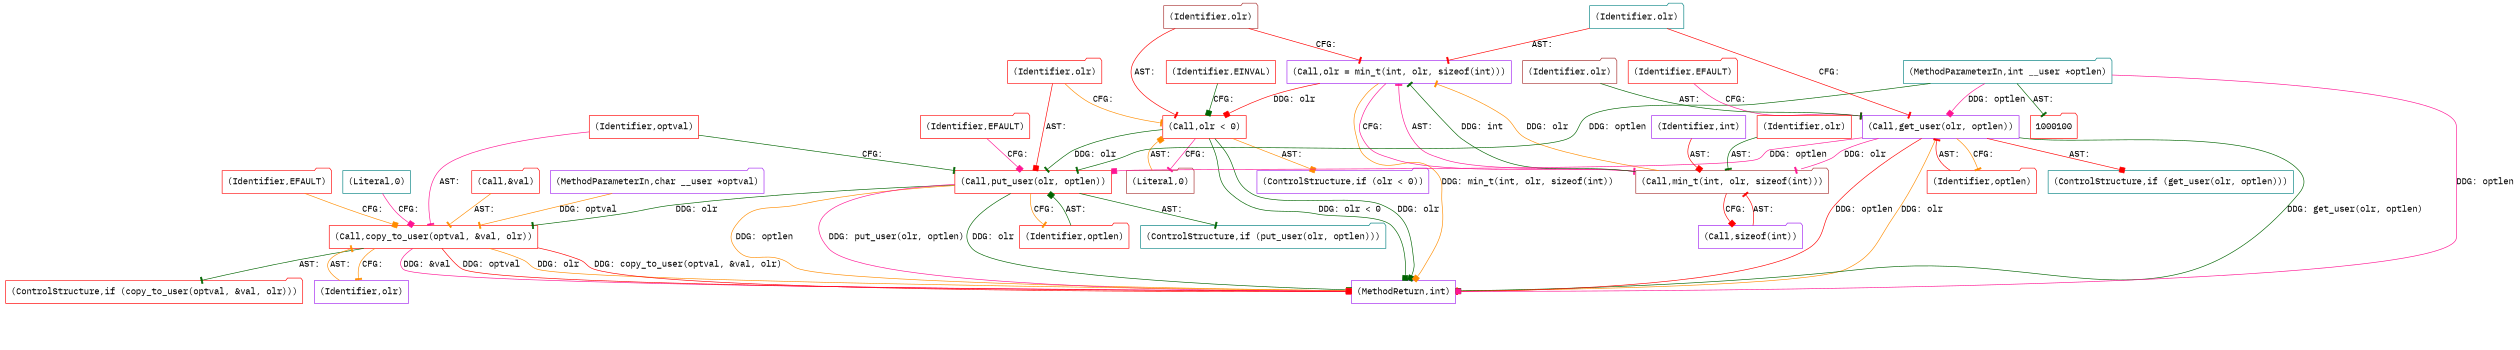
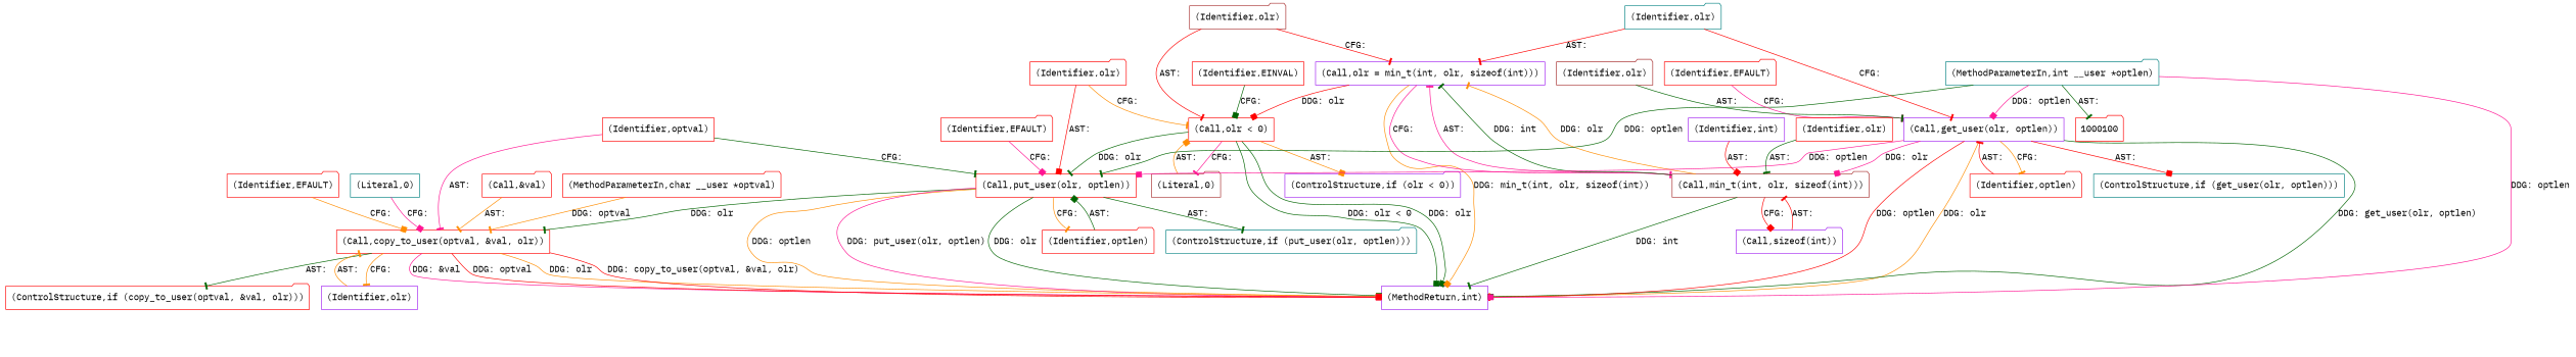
  digraph {
    fontname="IBM Plex Mono"
    node [color=red fontname="IBM Plex Mono" shape=folder]
    edge [arrowhead=tee color=darkgreen fontname="IBM Plex Mono"]
    n1 [label="(Call,put_user(olr, optlen))" shape=box]
    n2 [label="(Call,copy_to_user(optval, &val, olr))" shape=box]
    n3 [color=teal label="(ControlStructure,if (put_user(olr, optlen)))"]
    n4 [color=purple label="(MethodReturn,int)" shape=box]
    n5 [label="(Identifier,optlen)"]
    n6 [label="(ControlStructure,if (copy_to_user(optval, &val, olr)))"]
    n7 [color=purple label="(Identifier,olr)" shape=box]
    n8 [label="(Call,olr < 0)" shape=box]
    n9 [color=brown label="(Literal,0)"]
    n10 [color=purple label="(ControlStructure,if (olr < 0))"]
    n11 [color=purple label="(Call,olr = min_t(int, olr, sizeof(int)))" shape=box]
    n12 [color=brown label="(Call,min_t(int, olr, sizeof(int)))"]
    n13 [color=purple label="(Call,sizeof(int))"]
    n14 [color=purple label="(Call,get_user(olr, optlen))" shape=box]
    n15 [label="(Identifier,optlen)"]
    n16 [color=teal label="(ControlStructure,if (get_user(olr, optlen)))" shape=box]
    n17 [color=teal label="(MethodParameterIn,int __user *optlen)"]
    1000100
    n19 [color=purple label="(Identifier,int)" shape=box]
    n20 [color=teal label="(Identifier,olr)"]
    n21 [label="(Identifier,optval)" shape=box]
    n22 [label="(Identifier,EFAULT)"]
-   n23 [color=purple label="(MethodParameterIn,char __user *optval)"]
+   n23 [label="(MethodParameterIn,char __user *optval)"]
    n24 [label="(Identifier,EFAULT)"]
    n25 [color=brown label="(Identifier,olr)"]
    n26 [label="(Identifier,olr)"]
    n27 [label="(Identifier,olr)" shape=box]
    n28 [label="(Identifier,EINVAL)" shape=box]
    n29 [label="(Identifier,EFAULT)"]
    n30 [color=teal label="(Literal,0)" shape=box]
    n31 [color=brown label="(Identifier,olr)"]
    n32 [label="(Call,&val)"]
    n1 -> n2 [label="DDG: olr"]
    n1 -> n3 [label="AST: "]
    n1 -> n4 [arrowhead=box label="DDG: olr"]
    n1 -> n4 [arrowhead=box color=darkorange label="DDG: optlen"]
    n1 -> n4 [arrowhead=box color=deeppink label="DDG: put_user(olr, optlen)"]
    n1 -> n5 [color=darkorange label="CFG: "]
    n2 -> n4 [arrowhead=box color=darkorange label="DDG: olr"]
    n2 -> n4 [arrowhead=box color=red label="DDG: copy_to_user(optval, &val, olr)"]
    n2 -> n4 [arrowhead=box color=deeppink label="DDG: &val"]
    n2 -> n4 [arrowhead=box color=red label="DDG: optval"]
    n2 -> n6 [label="AST: "]
    n2 -> n7 [color=darkorange label="CFG: "]
    n5 -> n1 [arrowhead=box label="AST: "]
    n7 -> n2 [color=darkorange label="AST: "]
    n8 -> n1 [label="DDG: olr"]
    n8 -> n4 [arrowhead=box label="DDG: olr < 0"]
    n8 -> n4 [arrowhead=box label="DDG: olr"]
    n8 -> n9 [color=deeppink label="CFG: "]
    n8 -> n10 [arrowhead=box color=darkorange label="AST: "]
    n9 -> n8 [arrowhead=box color=darkorange label="AST: "]
    n11 -> n4 [arrowhead=box color=darkorange label="DDG: min_t(int, olr, sizeof(int))"]
    n11 -> n8 [arrowhead=box color=red label="DDG: olr"]
    n11 -> n12 [color=deeppink label="CFG: "]
+   n12 -> n4 [label="DDG: int"]
    n12 -> n11 [color=deeppink label="AST: "]
    n12 -> n11 [label="DDG: int"]
    n12 -> n11 [color=darkorange label="DDG: olr"]
    n12 -> n13 [arrowhead=box color=red label="CFG: "]
    n13 -> n12 [color=red label="AST: "]
    n14 -> n1 [arrowhead=box color=deeppink label="DDG: optlen"]
    n14 -> n4 [color=darkorange label="DDG: olr"]
    n14 -> n4 [arrowhead=box label="DDG: get_user(olr, optlen)"]
    n14 -> n4 [color=red label="DDG: optlen"]
-   n14 -> n12 [color=deeppink label="DDG: olr"]
+   n14 -> n12 [arrowhead=box color=deeppink label="DDG: olr"]
    n14 -> n15 [color=darkorange label="CFG: "]
    n14 -> n16 [arrowhead=box color=red label="AST: "]
    n15 -> n14 [color=red label="AST: "]
    n17 -> n1 [label="DDG: optlen"]
    n17 -> n4 [arrowhead=box color=deeppink label="DDG: optlen"]
    n17 -> n14 [arrowhead=box color=deeppink label="DDG: optlen"]
    n17 -> 1000100 [label="AST: "]
    n19 -> n12 [arrowhead=box color=red label="AST: "]
    n20 -> n11 [color=red label="AST: "]
    n20 -> n14 [color=red label="CFG: "]
    n21 -> n1 [label="CFG: "]
    n21 -> n2 [color=deeppink label="AST: "]
    n22 -> n1 [arrowhead=box color=deeppink label="CFG: "]
    n23 -> n2 [color=darkorange label="DDG: optval"]
    n24 -> n14 [color=deeppink label="CFG: "]
    n25 -> n14 [label="AST: "]
    n26 -> n1 [arrowhead=box color=red label="AST: "]
    n26 -> n8 [color=darkorange label="CFG: "]
    n27 -> n12 [label="AST: "]
    n28 -> n8 [arrowhead=box label="CFG: "]
    n29 -> n2 [arrowhead=box color=darkorange label="CFG: "]
    n30 -> n2 [arrowhead=box color=deeppink label="CFG: "]
    n31 -> n8 [color=red label="AST: "]
    n31 -> n11 [color=red label="CFG: "]
    n32 -> n2 [color=darkorange label="AST: "]
  }
